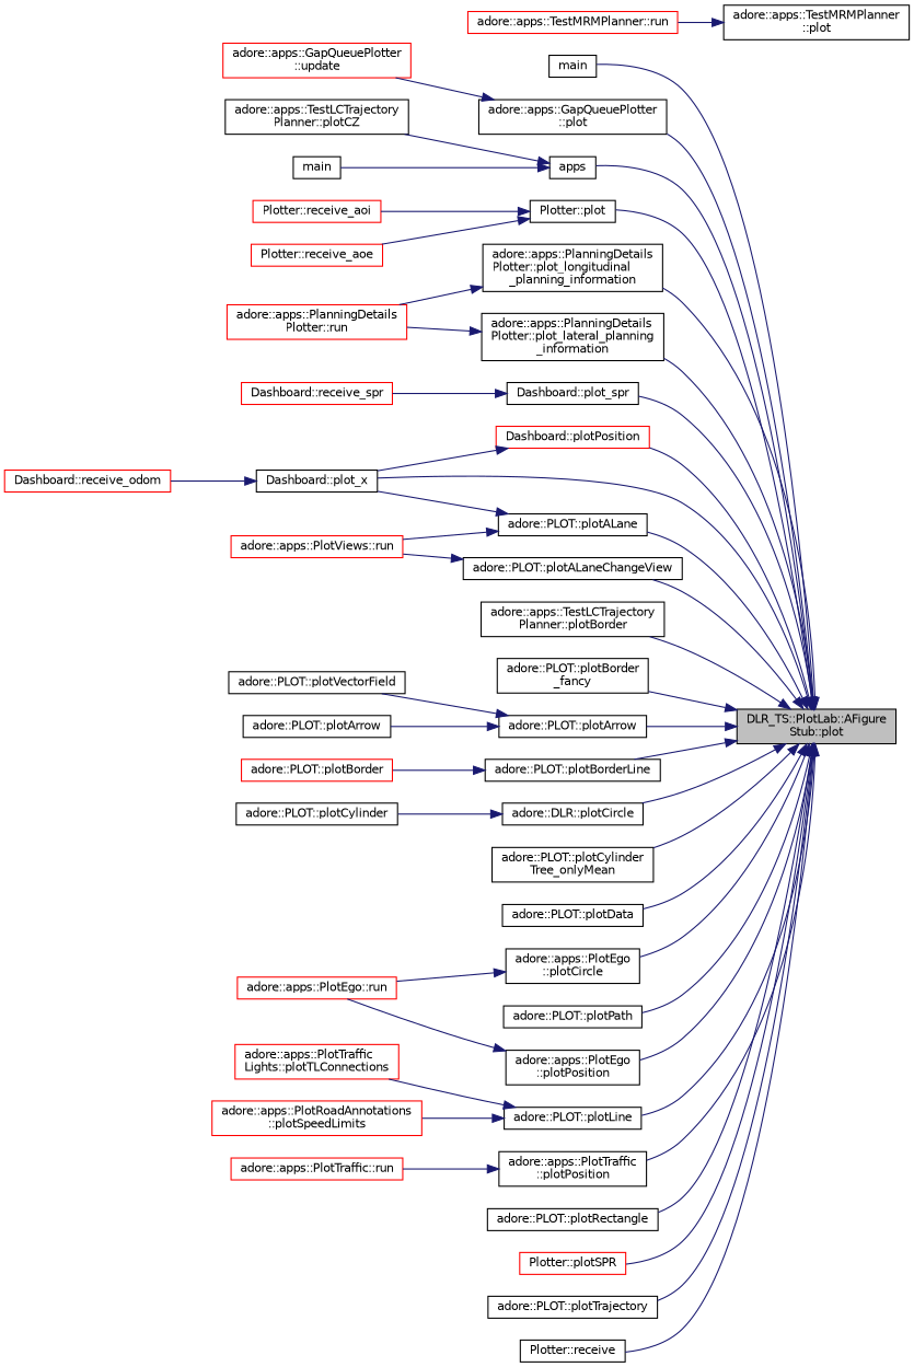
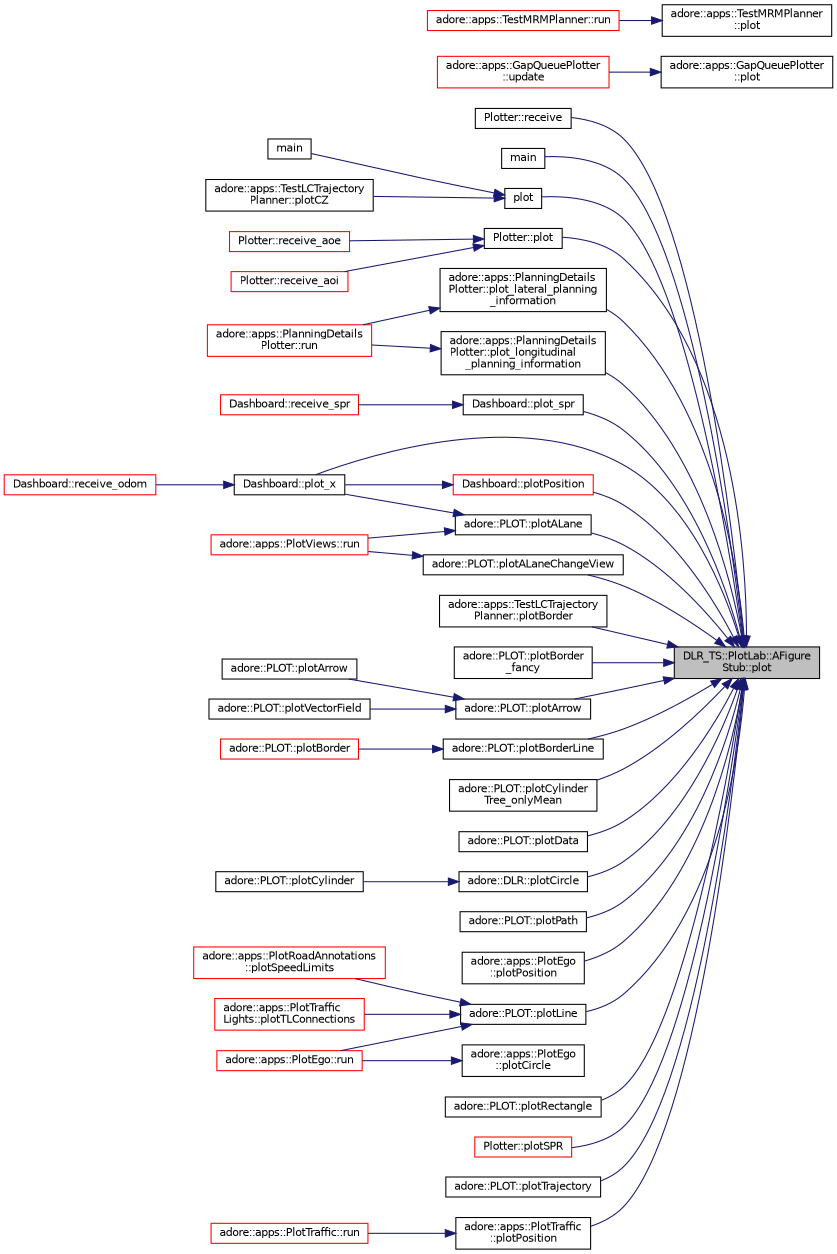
  digraph {
    rankdir=RL
    node [color=black fillcolor=white fontname=Helvetica fontsize=10 shape=record style=filled]
    edge [color=midnightblue dir=back fontname=Helvetica fontsize=10 labelfontname=Helvetica labelfontsize=10 style=solid]
    n1 [fillcolor=grey75 fontcolor=black height=0.2 label="DLR_TS::PlotLab::AFigure\lStub::plot" width=0.4]
    n2 [height=0.2 label=main width=0.4]
    n3 [height=0.2 label="adore::apps::GapQueuePlotter\l::plot" width=0.4]
-   n4 [height=0.2 label=apps width=0.4]
+   n4 [height=0.2 label=plot width=0.4]
    n5 [height=0.2 label="Plotter::plot" width=0.4]
    n6 [height=0.2 label="adore::apps::PlanningDetails\lPlotter::plot_lateral_planning\l_information" width=0.4]
    n7 [height=0.2 label="adore::apps::PlanningDetails\lPlotter::plot_longitudinal\l_planning_information" width=0.4]
    n8 [height=0.2 label="Dashboard::plot_spr" width=0.4]
    n9 [height=0.2 label="Dashboard::plot_x" width=0.4]
    n10 [height=0.2 label="adore::PLOT::plotALane" width=0.4]
    n11 [height=0.2 label="adore::PLOT::plotALaneChangeView" width=0.4]
    n12 [height=0.2 label="adore::PLOT::plotArrow" width=0.4]
    n13 [height=0.2 label="adore::apps::TestLCTrajectory\lPlanner::plotBorder" width=0.4]
    n14 [height=0.2 label="adore::PLOT::plotBorder\l_fancy" width=0.4]
    n15 [height=0.2 label="adore::PLOT::plotBorderLine" width=0.4]
    n16 [height=0.2 label="adore::apps::PlotEgo\l::plotCircle" width=0.4]
    n17 [height=0.2 label="adore::DLR::plotCircle" width=0.4]
    n18 [height=0.2 label="adore::PLOT::plotCylinder\lTree_onlyMean" width=0.4]
    n19 [height=0.2 label="adore::PLOT::plotData" width=0.4]
    n20 [height=0.2 label="adore::PLOT::plotLine" width=0.4]
    n21 [height=0.2 label="adore::PLOT::plotPath" width=0.4]
    n22 [height=0.2 label="adore::apps::PlotEgo\l::plotPosition" width=0.4]
    n23 [color=red height=0.2 label="Dashboard::plotPosition" width=0.4]
    n24 [height=0.2 label="adore::apps::PlotTraffic\l::plotPosition" width=0.4]
    n25 [height=0.2 label="adore::PLOT::plotRectangle" width=0.4]
    n26 [color=red height=0.2 label="Plotter::plotSPR" width=0.4]
    n27 [height=0.2 label="adore::PLOT::plotTrajectory" width=0.4]
    n28 [height=0.2 label="Plotter::receive" width=0.4]
    n29 [height=0.2 label="adore::apps::TestMRMPlanner\l::plot" width=0.4]
    n30 [color=red height=0.2 label="adore::apps::TestMRMPlanner::run" width=0.4]
    n31 [color=red height=0.2 label="adore::apps::GapQueuePlotter\l::update" width=0.4]
    n32 [height=0.2 label=main width=0.4]
    n33 [height=0.2 label="adore::apps::TestLCTrajectory\lPlanner::plotCZ" width=0.4]
    n34 [color=red height=0.2 label="Plotter::receive_aoe" width=0.4]
    n35 [color=red height=0.2 label="Plotter::receive_aoi" width=0.4]
    n36 [color=red height=0.2 label="adore::apps::PlanningDetails\lPlotter::run" width=0.4]
    n37 [color=red height=0.2 label="Dashboard::receive_spr" width=0.4]
    n38 [color=red height=0.2 label="Dashboard::receive_odom" width=0.4]
    n39 [color=red height=0.2 label="adore::apps::PlotViews::run" width=0.4]
    n40 [height=0.2 label="adore::PLOT::plotArrow" width=0.4]
    n41 [height=0.2 label="adore::PLOT::plotVectorField" width=0.4]
    n42 [color=red height=0.2 label="adore::PLOT::plotBorder" width=0.4]
    n43 [color=red height=0.2 label="adore::apps::PlotEgo::run" width=0.4]
    n44 [height=0.2 label="adore::PLOT::plotCylinder" width=0.4]
    n45 [color=red height=0.2 label="adore::apps::PlotRoadAnnotations\l::plotSpeedLimits" width=0.4]
    n46 [color=red height=0.2 label="adore::apps::PlotTraffic\lLights::plotTLConnections" width=0.4]
    n47 [color=red height=0.2 label="adore::apps::PlotTraffic::run" width=0.4]
    n1 -> n2
-   n1 -> n3
    n1 -> n4
    n1 -> n5
    n1 -> n6
    n1 -> n7
    n1 -> n8
    n1 -> n9
    n1 -> n10
    n1 -> n11
    n1 -> n12
    n1 -> n13
    n1 -> n14
    n1 -> n15
-   n1 -> n16
    n1 -> n17
    n1 -> n18
    n1 -> n19
    n1 -> n20
    n1 -> n21
    n1 -> n22
    n1 -> n23
    n1 -> n24
    n1 -> n25
    n1 -> n26
    n1 -> n27
    n1 -> n28
    n3 -> n31
    n4 -> n32
    n4 -> n33
    n5 -> n34
    n5 -> n35
    n6 -> n36
    n7 -> n36
    n8 -> n37
    n9 -> n38
    n10 -> n9
    n10 -> n39
    n11 -> n39
    n12 -> n40
    n12 -> n41
    n15 -> n42
    n16 -> n43
    n17 -> n44
    n20 -> n45
    n20 -> n46
-   n22 -> n43
+   n20 -> n43
    n23 -> n9
    n24 -> n47
    n29 -> n30
  }
